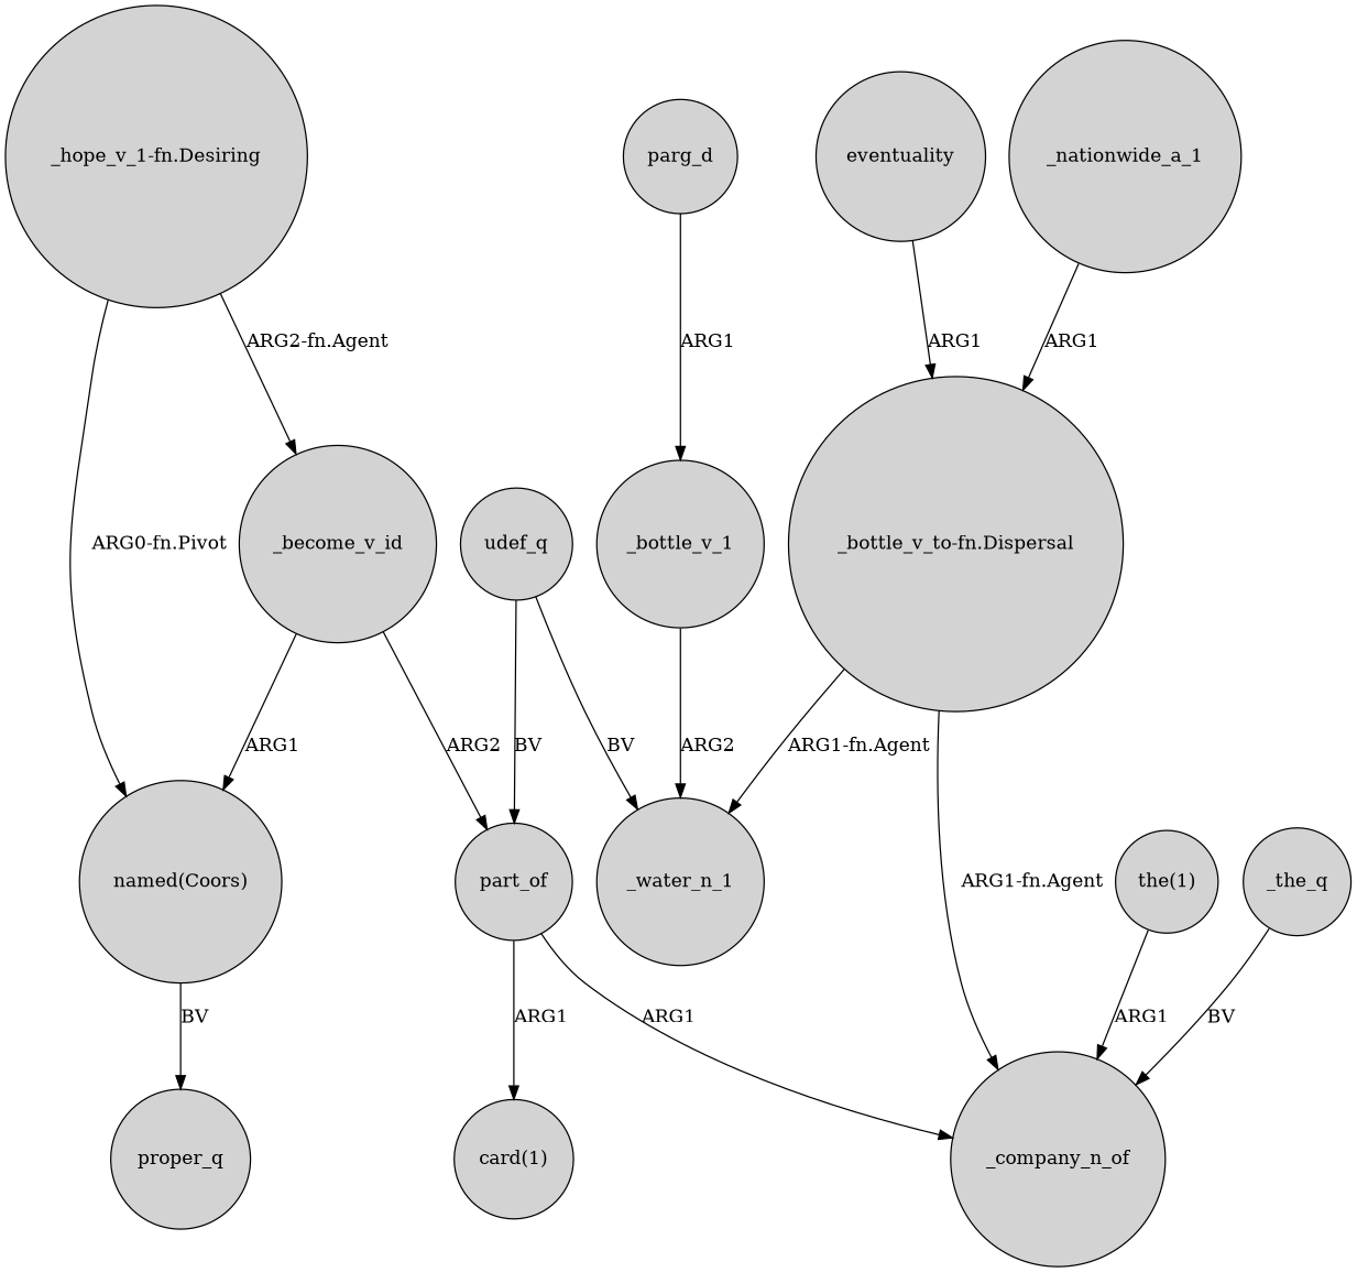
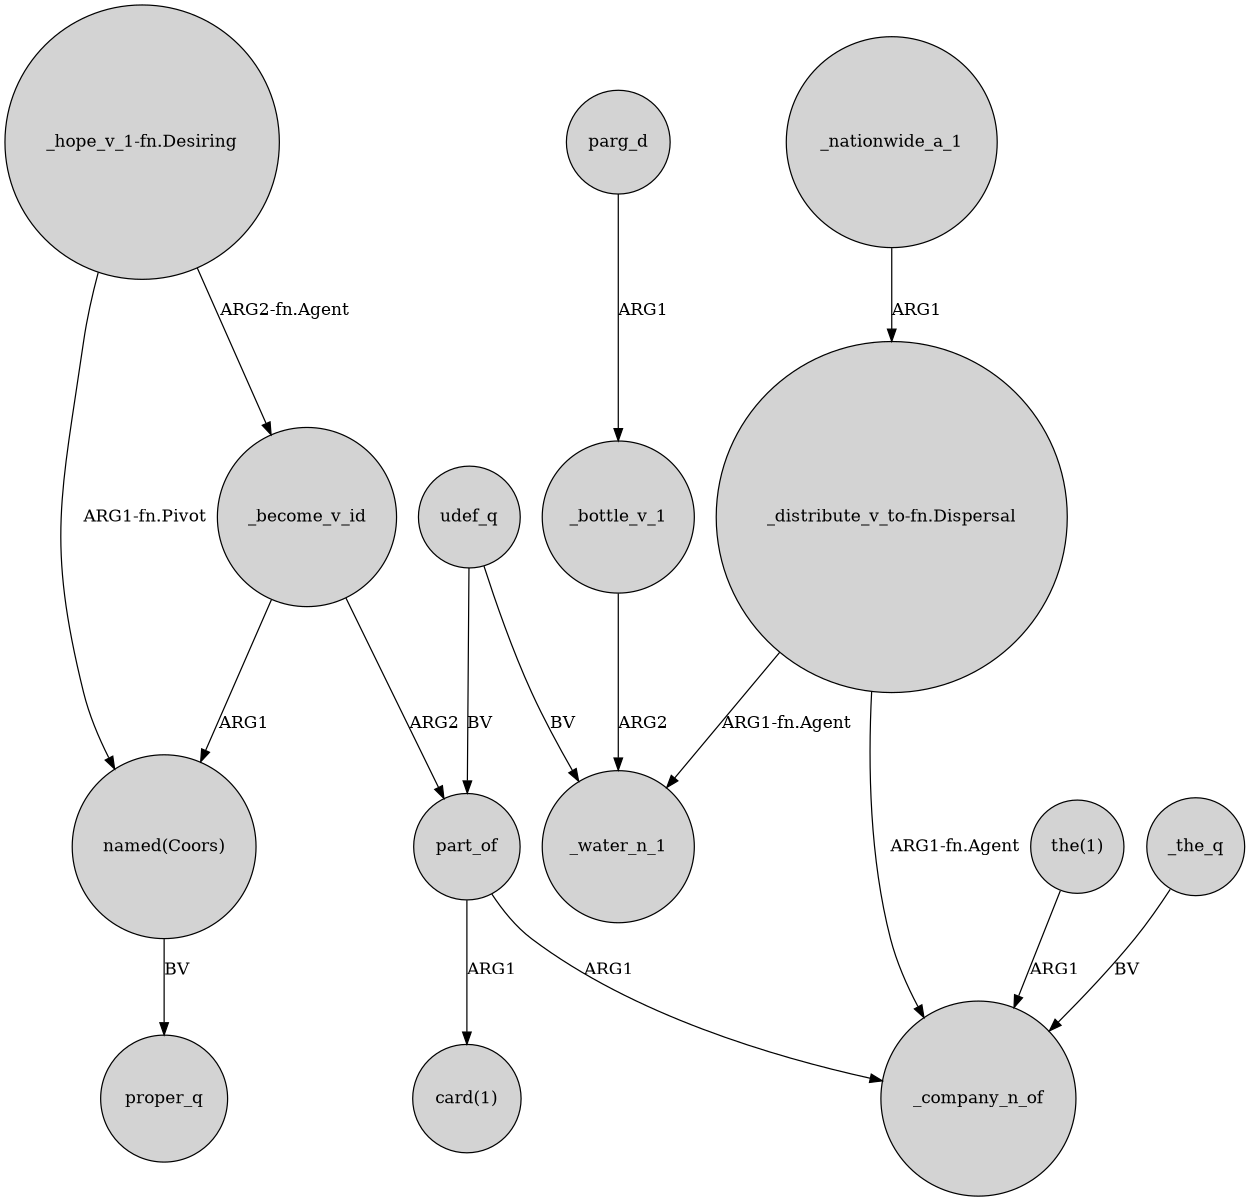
  digraph {
    node [shape=circle style=filled]
    "_hope_v_1-fn.Desiring"
    "named(Coors)"
    _become_v_id
    proper_q
    part_of
-   "_distribute_v_to-fn.Dispersal" [label="_bottle_v_to-fn.Dispersal"]
+   "_distribute_v_to-fn.Dispersal"
    _company_n_of
    _water_n_1
-   eventuality
    "card(1)"
    udef_q
    n12 [label="the(1)"]
    _bottle_v_1
    _the_q
    _nationwide_a_1
    parg_d
-   "_hope_v_1-fn.Desiring" -> "named(Coors)" [label="ARG0-fn.Pivot"]
+   "_hope_v_1-fn.Desiring" -> "named(Coors)" [label="ARG1-fn.Pivot"]
    "_hope_v_1-fn.Desiring" -> _become_v_id [label="ARG2-fn.Agent"]
    "named(Coors)" -> proper_q [label=BV]
    _become_v_id -> "named(Coors)" [label=ARG1]
    _become_v_id -> part_of [label=ARG2]
    part_of -> _company_n_of [label=ARG1]
    part_of -> "card(1)" [label=ARG1]
    "_distribute_v_to-fn.Dispersal" -> _company_n_of [label="ARG1-fn.Agent"]
    "_distribute_v_to-fn.Dispersal" -> _water_n_1 [label="ARG1-fn.Agent"]
-   eventuality -> "_distribute_v_to-fn.Dispersal" [label=ARG1]
    udef_q -> part_of [label=BV]
    udef_q -> _water_n_1 [label=BV]
    n12 -> _company_n_of [label=ARG1]
    _bottle_v_1 -> _water_n_1 [label=ARG2]
    _the_q -> _company_n_of [label=BV]
    _nationwide_a_1 -> "_distribute_v_to-fn.Dispersal" [label=ARG1]
    parg_d -> _bottle_v_1 [label=ARG1]
  }
